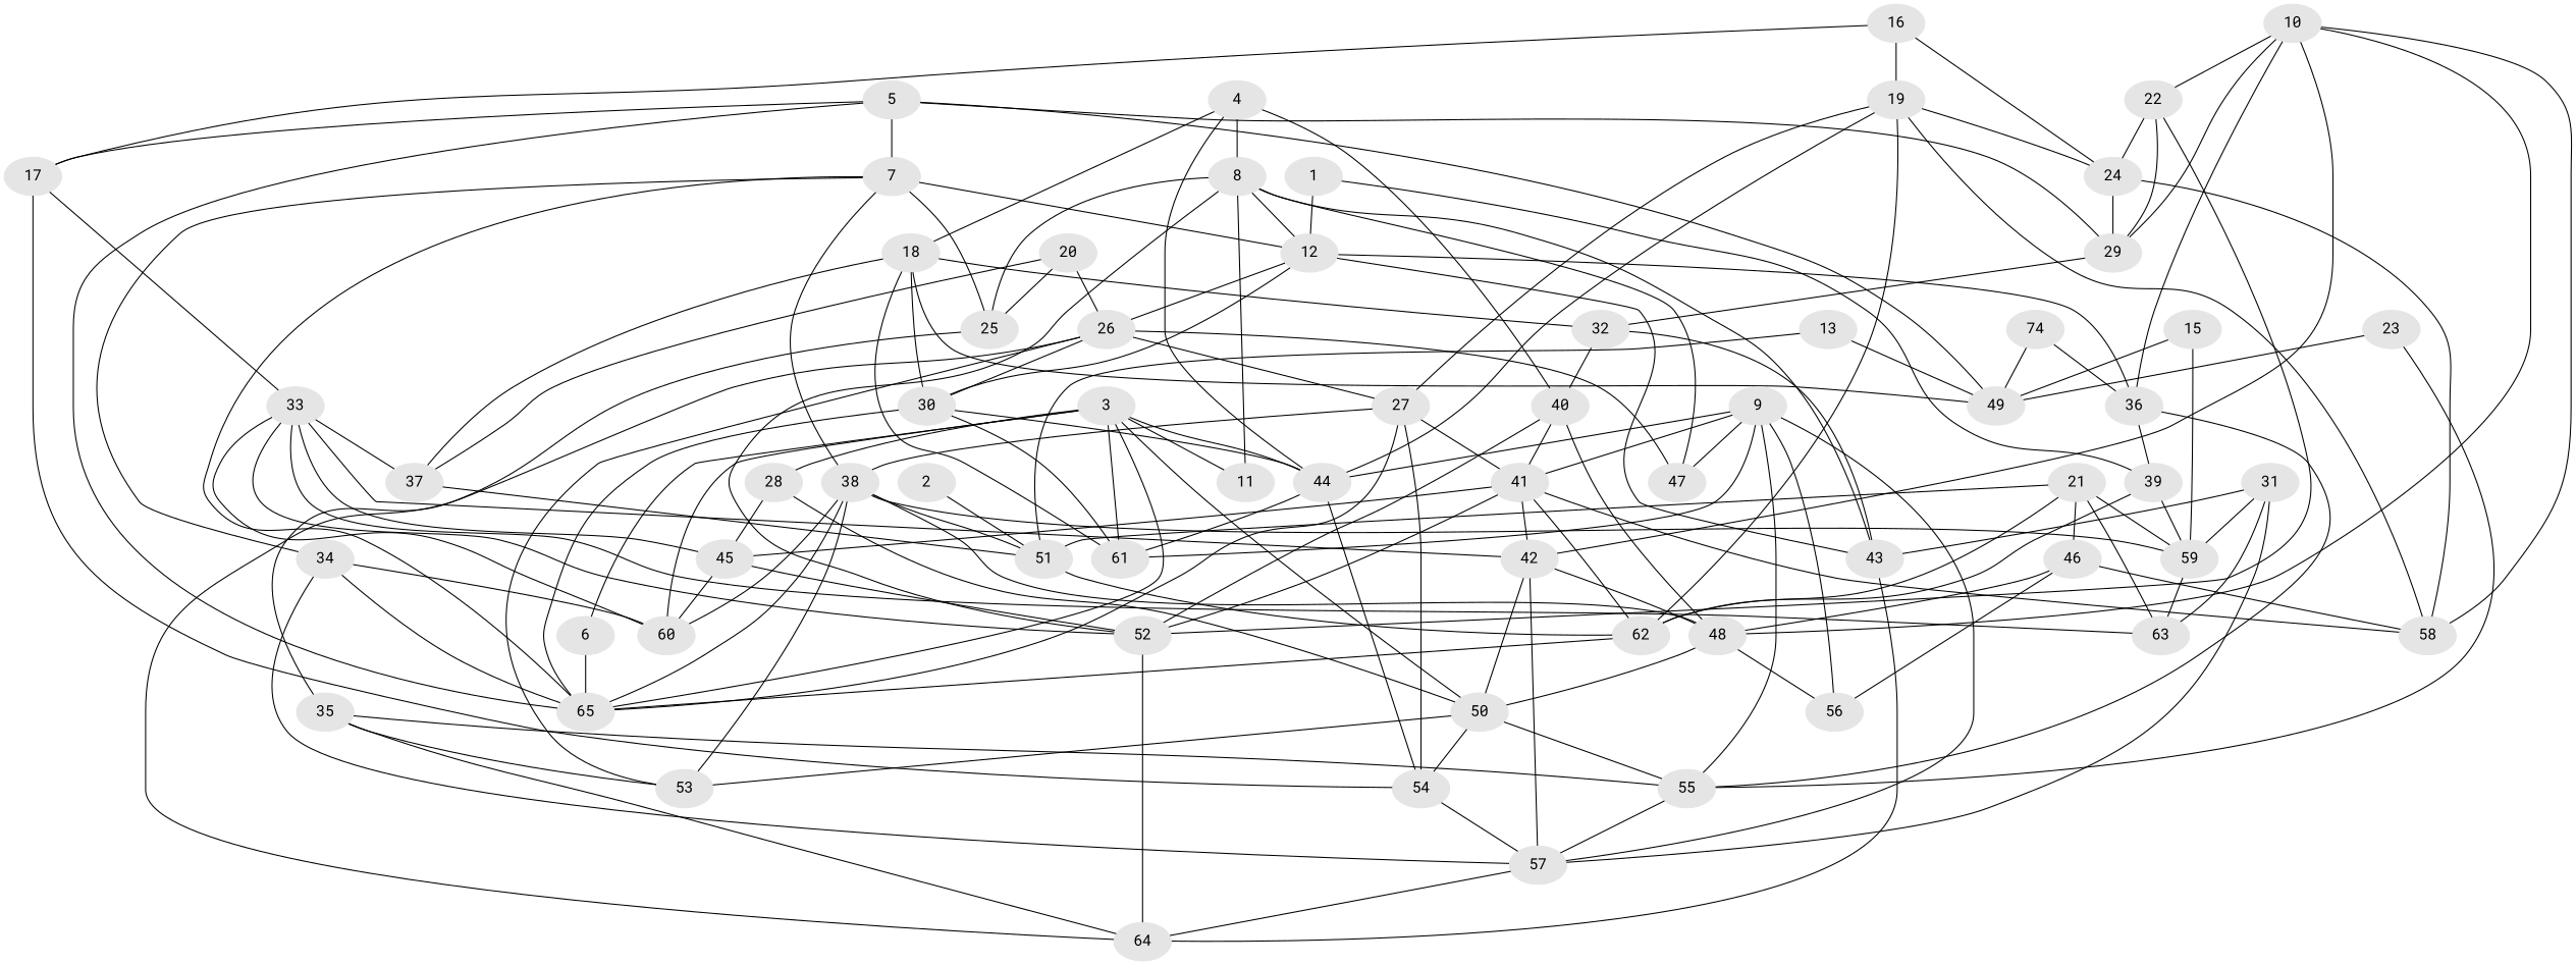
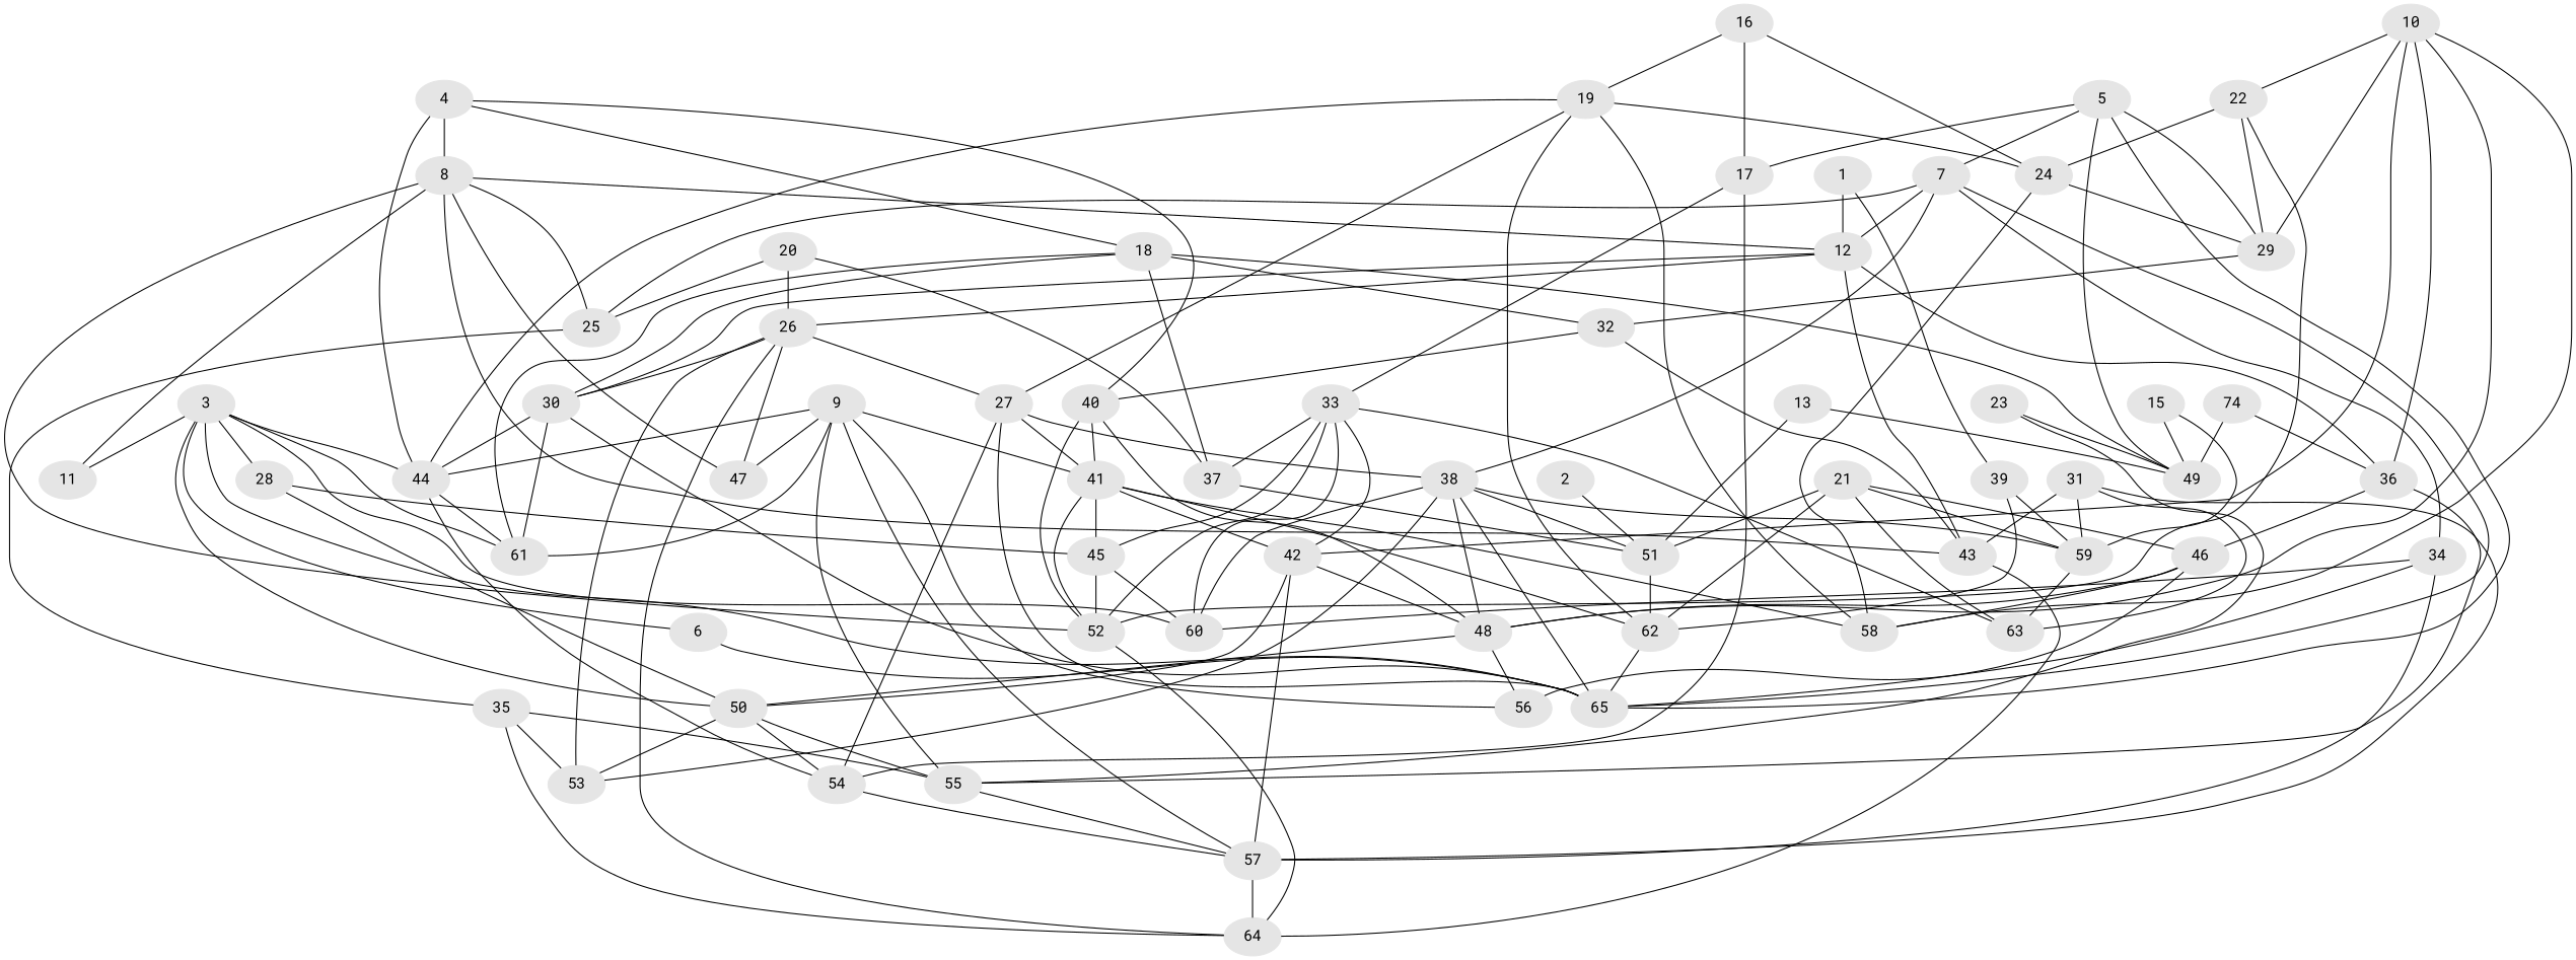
  graph {
    fontname="Roboto Mono"
    node [color=gray90 fontname="Roboto Mono" style=filled]
    edge [fontname="Roboto Mono" weight=1.0]
    1
    12
    39
    43
    36
    26
    30
    59
    62
    2
    51
    3
    6
    11
    28
    44
    50
    60
    61
    65
    45
    54
    55
    53
    4
    8
    18
    40
    25
    47
    52
    49
    32
    37
    41
    48
    5
    7
    17
    29
    34
    38
    33
    35
    57
    64
    9
    56
    42
    58
    10
    22
    24
    27
    13
    n56 [label=74]
    15
    63
    16
    19
    20
    21
    46
    23
    31
    1 -- 12 [weight=2.0]
    1 -- 39
    12 -- 43
    12 -- 36
    12 -- 26
    12 -- 30
    39 -- 59
    39 -- 62 [weight=2.0]
    43 -- 64
-   36 -- 39
+   36 -- 46
    36 -- 55
    26 -- 30
    26 -- 53
    26 -- 47
    26 -- 64
    26 -- 27
    30 -- 44
    30 -- 61
    30 -- 65
    59 -- 63
    62 -- 65
    2 -- 51 [weight=2.0]
    51 -- 62
    3 -- 6
    3 -- 11
    3 -- 28
    3 -- 44
    3 -- 50
    3 -- 60
    3 -- 61
    3 -- 65
    6 -- 65
    28 -- 50
    28 -- 45
    44 -- 61
    44 -- 54
    50 -- 54
    50 -- 55
    50 -- 53
    45 -- 60
    45 -- 52
    54 -- 57
    55 -- 57
    4 -- 44
    4 -- 8 [weight=2.0]
    4 -- 18
    4 -- 40
    8 -- 12
    8 -- 43
    8 -- 11
    8 -- 25
    8 -- 47
    8 -- 52
    18 -- 30
    18 -- 61
    18 -- 49 [weight=2.0]
    18 -- 32
    18 -- 37
    40 -- 52
    40 -- 41
    40 -- 48
    25 -- 35
    52 -- 64
    32 -- 43
    32 -- 40
    37 -- 51
    41 -- 62
    41 -- 45
    41 -- 52
    41 -- 42
    41 -- 58
    48 -- 50
    48 -- 56 [weight=2.0]
    5 -- 65
    5 -- 49
    5 -- 7
    5 -- 17
    5 -- 29
    7 -- 12
    7 -- 65
    7 -- 25 [weight=2.0]
    7 -- 34
    7 -- 38
    17 -- 54
    17 -- 33
    29 -- 32
    34 -- 60
    34 -- 65
    34 -- 57
    38 -- 59
    38 -- 51 [weight=2.0]
    38 -- 60
    38 -- 65
    38 -- 53
    38 -- 48
    33 -- 60
    33 -- 45
    33 -- 52
    33 -- 37 [weight=2.0]
    33 -- 42
    33 -- 63
    35 -- 55
    35 -- 53
    35 -- 64
    57 -- 64
    9 -- 44
    9 -- 61
    9 -- 55
    9 -- 47
    9 -- 41
    9 -- 57
    9 -- 56
    42 -- 50
    42 -- 48
    42 -- 57
    10 -- 36
    10 -- 48
    10 -- 29
    10 -- 42
    10 -- 58
    10 -- 22
    22 -- 52
    22 -- 29
    22 -- 24
    24 -- 29
    24 -- 58
    27 -- 65
    27 -- 54
    27 -- 41
    27 -- 38
    13 -- 51
    13 -- 49
    n56 -- 36
    n56 -- 49
    15 -- 59
    15 -- 49
    16 -- 17
    16 -- 24
    16 -- 19
    19 -- 62
    19 -- 44
    19 -- 58
    19 -- 24
    19 -- 27
    20 -- 26
    20 -- 25
    20 -- 37
    21 -- 59
    21 -- 62
    21 -- 51
    21 -- 63
    21 -- 46
    46 -- 48
    46 -- 56
    46 -- 58
    23 -- 55
    23 -- 49
    31 -- 43
    31 -- 59
    31 -- 57
    31 -- 63
  }
